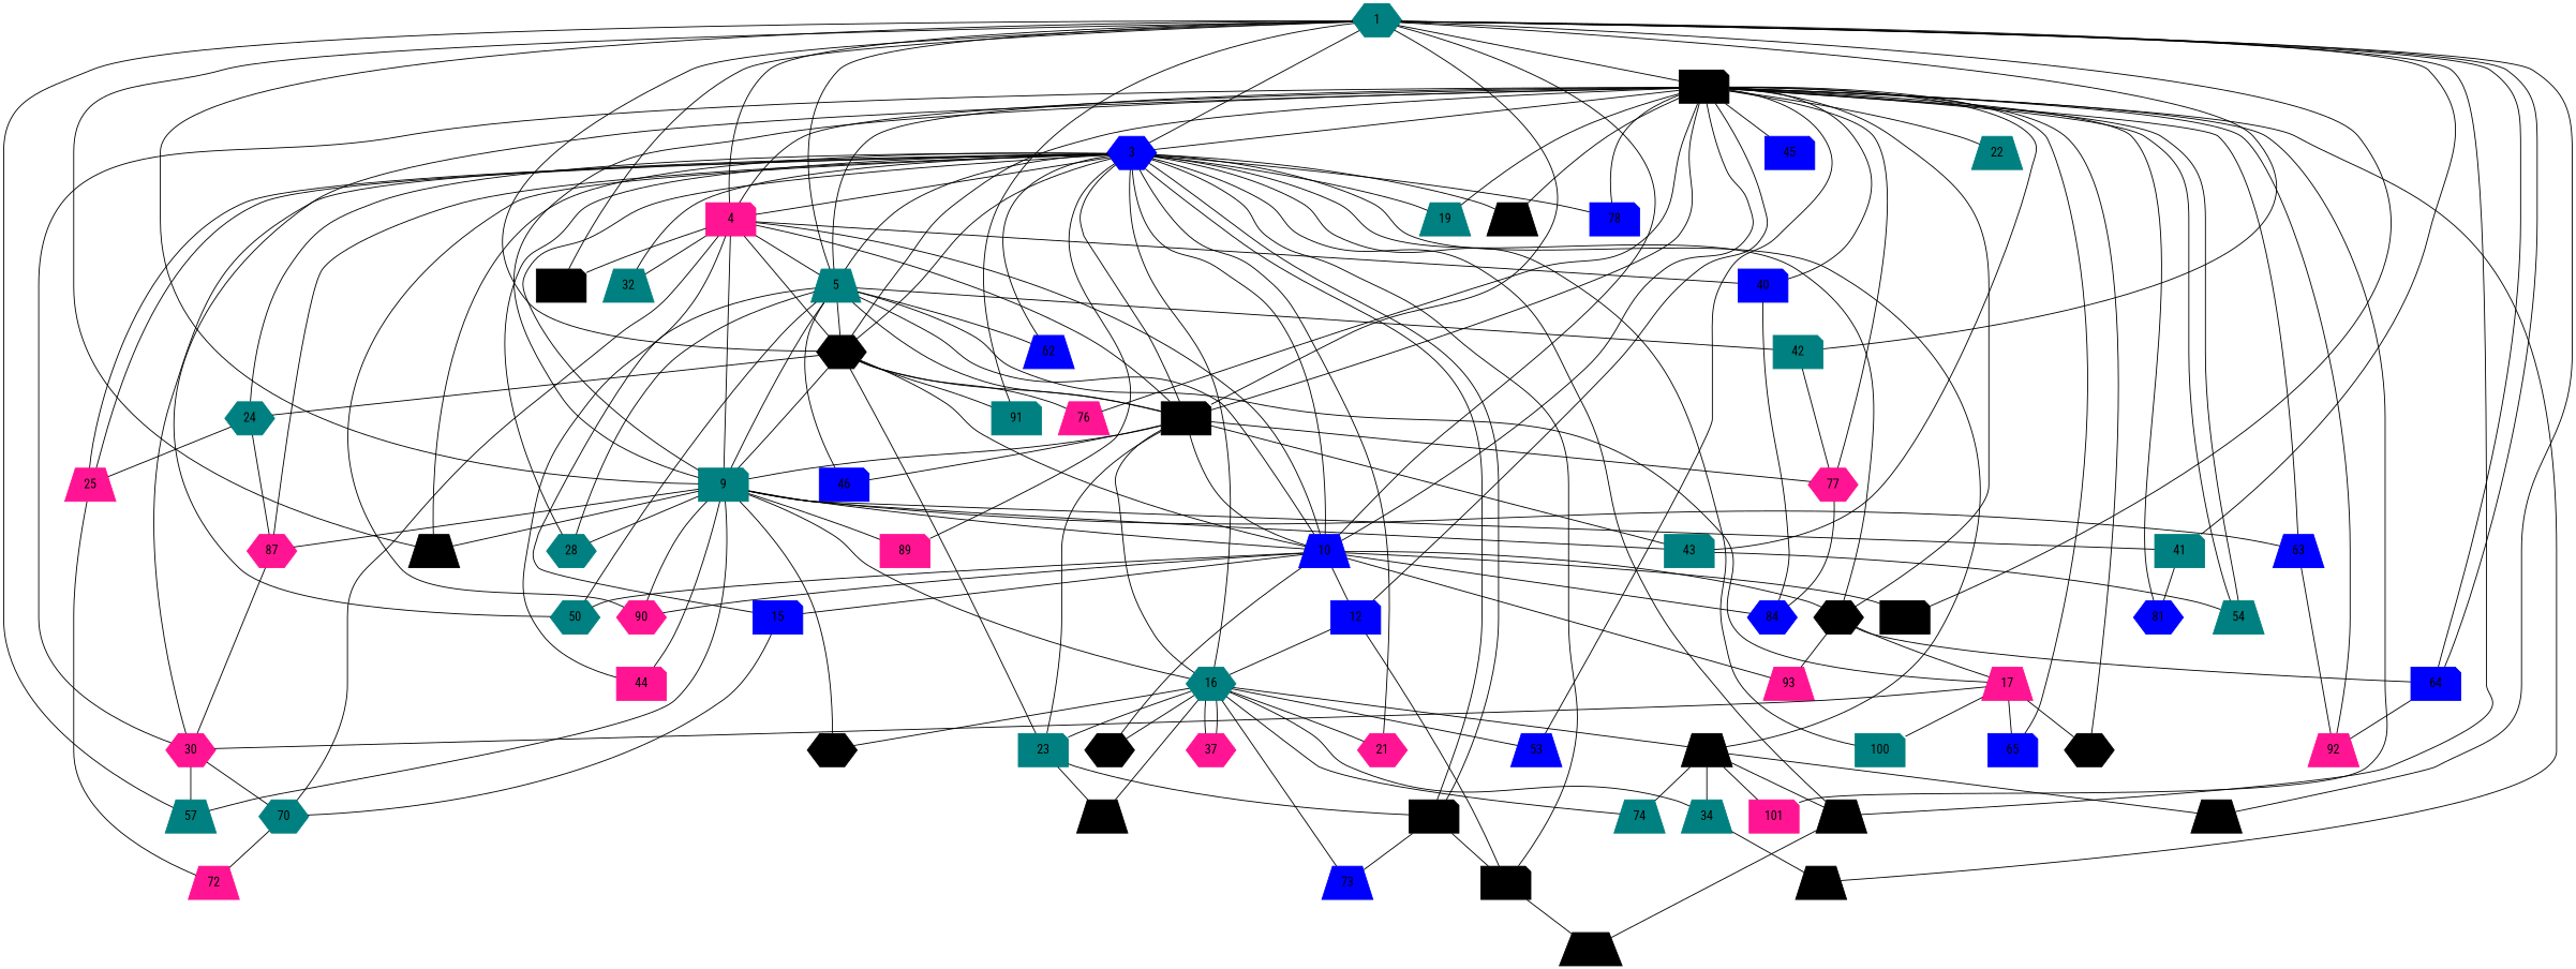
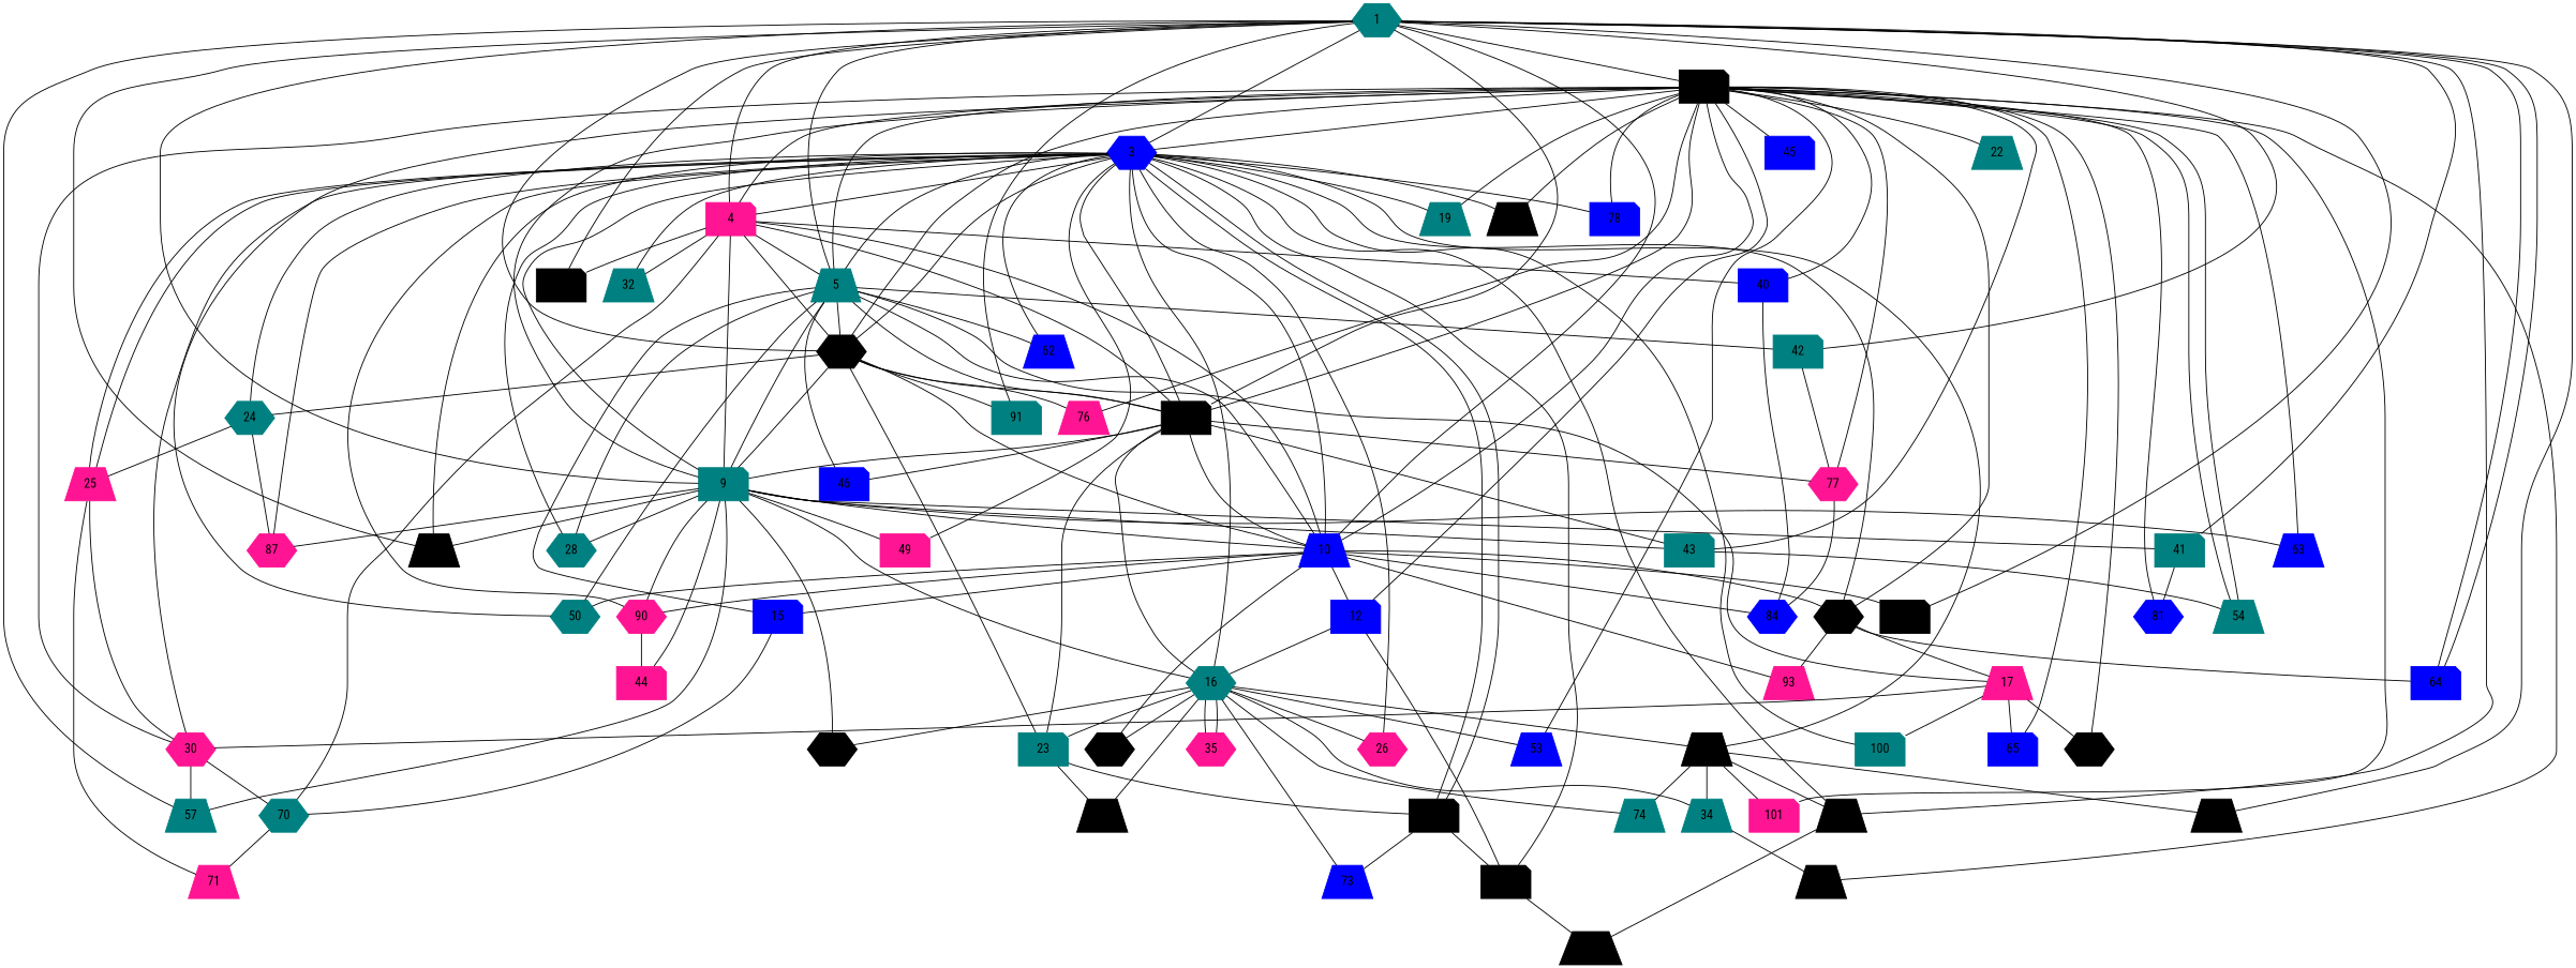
  graph {
    fontname="Roboto Condensed"
    node [color=teal fontname="Roboto Condensed" shape=trapezium style=filled]
    edge [fontname="Roboto Condensed"]
    1 [shape=hexagon super="+13"]
    2 [color=black shape=note super="+7"]
    3 [color=blue shape=hexagon super="+31"]
    4 [color=deeppink shape=note super="+35"]
    5 [super="+75"]
    6 [color=black shape=hexagon super="+49"]
    8 [color=black shape=note super="+88"]
    9 [shape=note super="+52"]
    10 [color=blue super="+36"]
    18 [color=black shape=note]
    29 [color=black shape=note]
    41 [shape=note]
    42 [shape=note]
    48 [color=black super="+66"]
    56 [color=black super="+102"]
    57 [super="+72"]
    64 [color=blue shape=note super="+69"]
    91 [shape=note]
    98 [color=black]
    11 [color=black shape=hexagon super="+14"]
    12 [color=blue shape=note]
    19
    22
    30 [color=deeppink shape=hexagon super="+33"]
    40 [color=blue shape=note super="+86"]
    43 [shape=note super="+96"]
    45 [color=blue shape=note]
    50 [shape=hexagon super="+60"]
    51 [color=black]
    53 [color=blue]
    54 [super="+82"]
    63 [color=blue super="+103"]
    65 [color=blue shape=note]
    67 [color=black]
    68 [color=black shape=hexagon]
    76 [color=deeppink]
    77 [color=deeppink shape=hexagon super="+85"]
    78 [color=blue shape=note]
    81 [color=blue shape=hexagon]
-   92 [color=deeppink]
    101 [color=deeppink shape=note]
    16 [shape=hexagon super="+26"]
    20 [color=black super="+27"]
-   21 [color=deeppink shape=hexagon super="+47"]
+   21 [color=deeppink shape=hexagon super="+47" label=26]
    24 [shape=hexagon super="+38"]
    25 [color=deeppink super="+99"]
    28 [shape=hexagon]
    32
    61 [color=black shape=note super="+105"]
    62 [color=blue]
    79 [color=black shape=note super="+97"]
    87 [color=deeppink shape=hexagon super="+95"]
-   89 [color=deeppink shape=note]
+   89 [color=deeppink shape=note label=49]
    90 [color=deeppink shape=hexagon super="+106"]
    100 [shape=note]
    44 [color=deeppink shape=note]
    70 [shape=hexagon super="+94"]
    15 [color=blue shape=note]
    17 [color=deeppink super="+39"]
    46 [color=blue shape=note]
    23 [shape=note super="+55"]
    83 [color=black shape=hexagon]
    58 [color=black shape=hexagon]
    84 [color=blue shape=hexagon]
    93 [color=deeppink]
    104 [color=black]
    34
-   37 [color=deeppink shape=hexagon]
+   37 [color=deeppink shape=hexagon label=35]
    73 [color=blue]
    74
    80 [color=black]
-   71 [color=deeppink label=72]
+   71 [color=deeppink]
    1 -- 2 [weight=2]
    1 -- 3
    1 -- 4 [weight=2]
    1 -- 5
    1 -- 6 [weight=2]
    1 -- 8
    1 -- 9
    1 -- 10
    1 -- 18
    1 -- 29
    1 -- 41
    1 -- 42
    1 -- 48
    1 -- 56
    1 -- 57
    1 -- 64
    1 -- 64
    1 -- 91
    1 -- 98
    2 -- 3 [weight=2]
    2 -- 4 [weight=2]
    2 -- 5 [weight=2]
    2 -- 6 [weight=2]
    2 -- 8 [weight=2]
    2 -- 9 [weight=2]
    2 -- 10 [weight=2]
    2 -- 11
    2 -- 12
    2 -- 19
    2 -- 22 [weight=2]
    2 -- 30
    2 -- 40
    2 -- 43
    2 -- 45 [weight=2]
    2 -- 50
    2 -- 51
    2 -- 53
    2 -- 54
    2 -- 54
    2 -- 63
    2 -- 65
    2 -- 67
    2 -- 68
    2 -- 76
    2 -- 77
    2 -- 78
    2 -- 81
-   2 -- 92
    2 -- 101
    3 -- 4
    3 -- 5
    3 -- 6
    3 -- 8
    3 -- 9
    3 -- 10 [weight=2]
    3 -- 48
    3 -- 56
    3 -- 11
    3 -- 19
    3 -- 30
    3 -- 51
    3 -- 78
    3 -- 16
    3 -- 20 [weight=2]
    3 -- 21 [weight=2]
    3 -- 24
    3 -- 25
    3 -- 25
    3 -- 28
    3 -- 32
    3 -- 61
    3 -- 61
    3 -- 62
    3 -- 79
    3 -- 87
    3 -- 89
    3 -- 90
    3 -- 100
    4 -- 5
    4 -- 6
    4 -- 8
    4 -- 9 [weight=2]
    4 -- 10
    4 -- 18
    4 -- 40
    4 -- 32
-   4 -- 44
+   90 -- 44
    4 -- 70
    5 -- 6 [weight=2]
    5 -- 8
    5 -- 9
    5 -- 10
    5 -- 42
    5 -- 50
    5 -- 28
    5 -- 62
    5 -- 15
    5 -- 17
    5 -- 46
    6 -- 8
    6 -- 9
    6 -- 10
    6 -- 91
    6 -- 76
    6 -- 24
    6 -- 23
    8 -- 9
    8 -- 10 [weight=2]
    8 -- 43
    8 -- 77
    8 -- 16
    8 -- 46
    8 -- 23
    9 -- 10
    9 -- 41
    9 -- 56
    9 -- 57
    9 -- 43
    9 -- 63
    9 -- 16
    9 -- 28
    9 -- 87
    9 -- 89
    9 -- 90
    9 -- 44
    9 -- 83
    10 -- 29
    10 -- 11
    10 -- 12
    10 -- 50
    10 -- 90
    10 -- 15
    10 -- 58
    10 -- 84
    10 -- 93
    41 -- 81
    42 -- 77
    48 -- 104
-   64 -- 92
    11 -- 64
    11 -- 17
    11 -- 93
    12 -- 16
    12 -- 79
    30 -- 57
    30 -- 70
    40 -- 84
    43 -- 54
-   63 -- 92
    77 -- 84
    16 -- 53
    16 -- 20
    16 -- 21
    16 -- 23
    16 -- 83
    16 -- 58
    16 -- 34
    16 -- 37
    16 -- 37
    16 -- 73
    16 -- 74
    16 -- 80
    20 -- 48
    20 -- 98
    20 -- 101
    20 -- 34
    20 -- 74
    24 -- 25
    24 -- 87
-   87 -- 30
+   25 -- 30
    25 -- 71
    61 -- 79
    61 -- 73
    79 -- 104
    70 -- 71
    15 -- 70
    17 -- 30
    17 -- 65
    17 -- 68
    17 -- 100
    23 -- 61
    23 -- 80
    34 -- 67
  }
